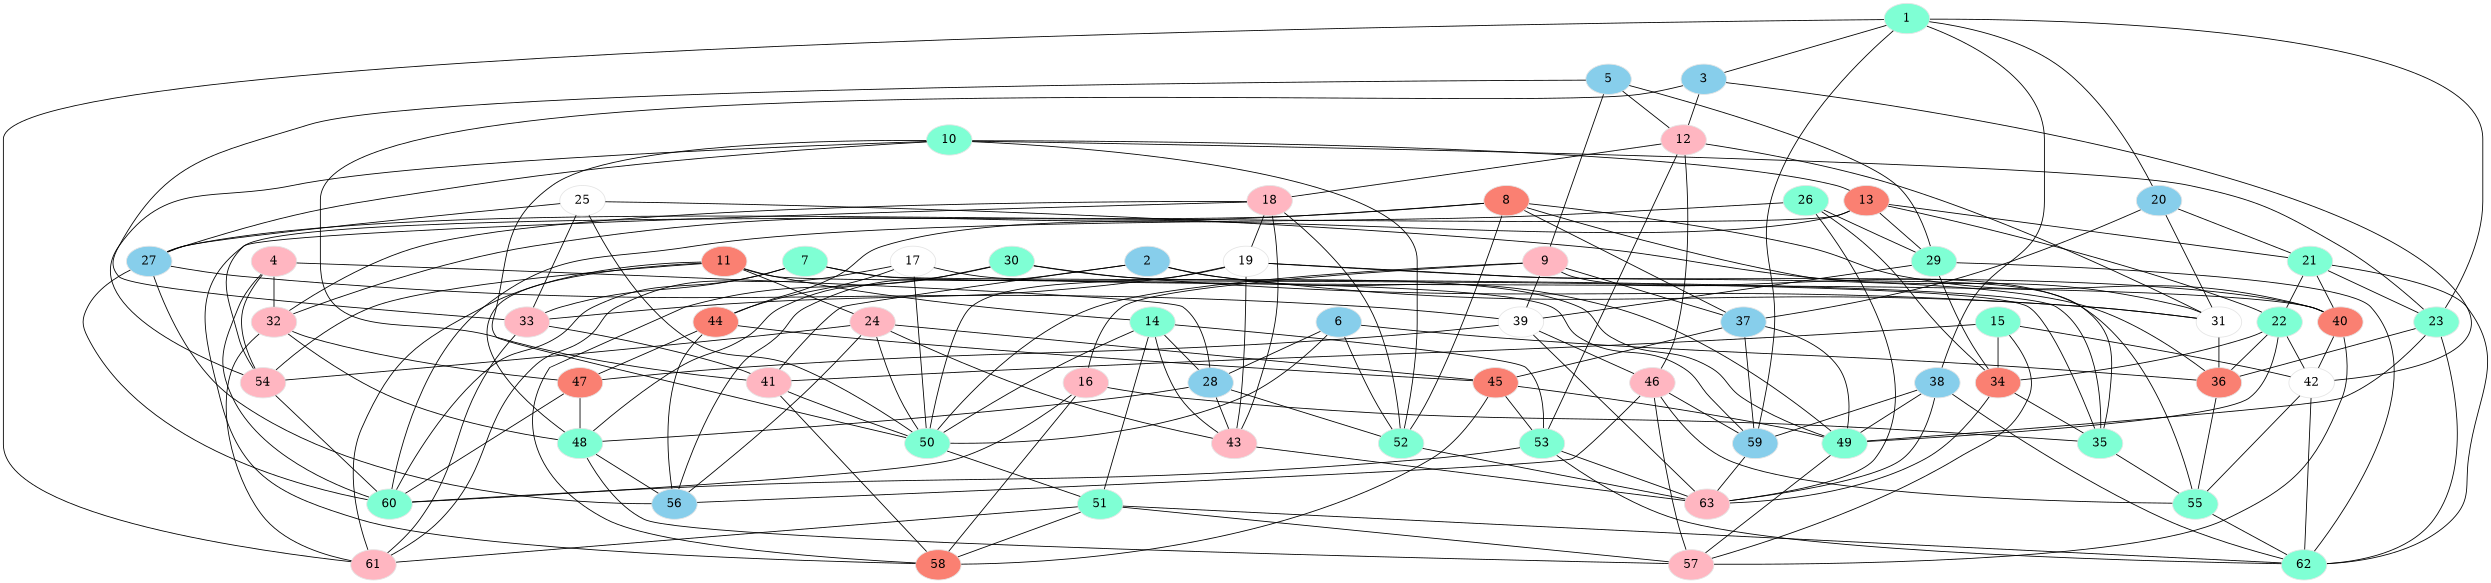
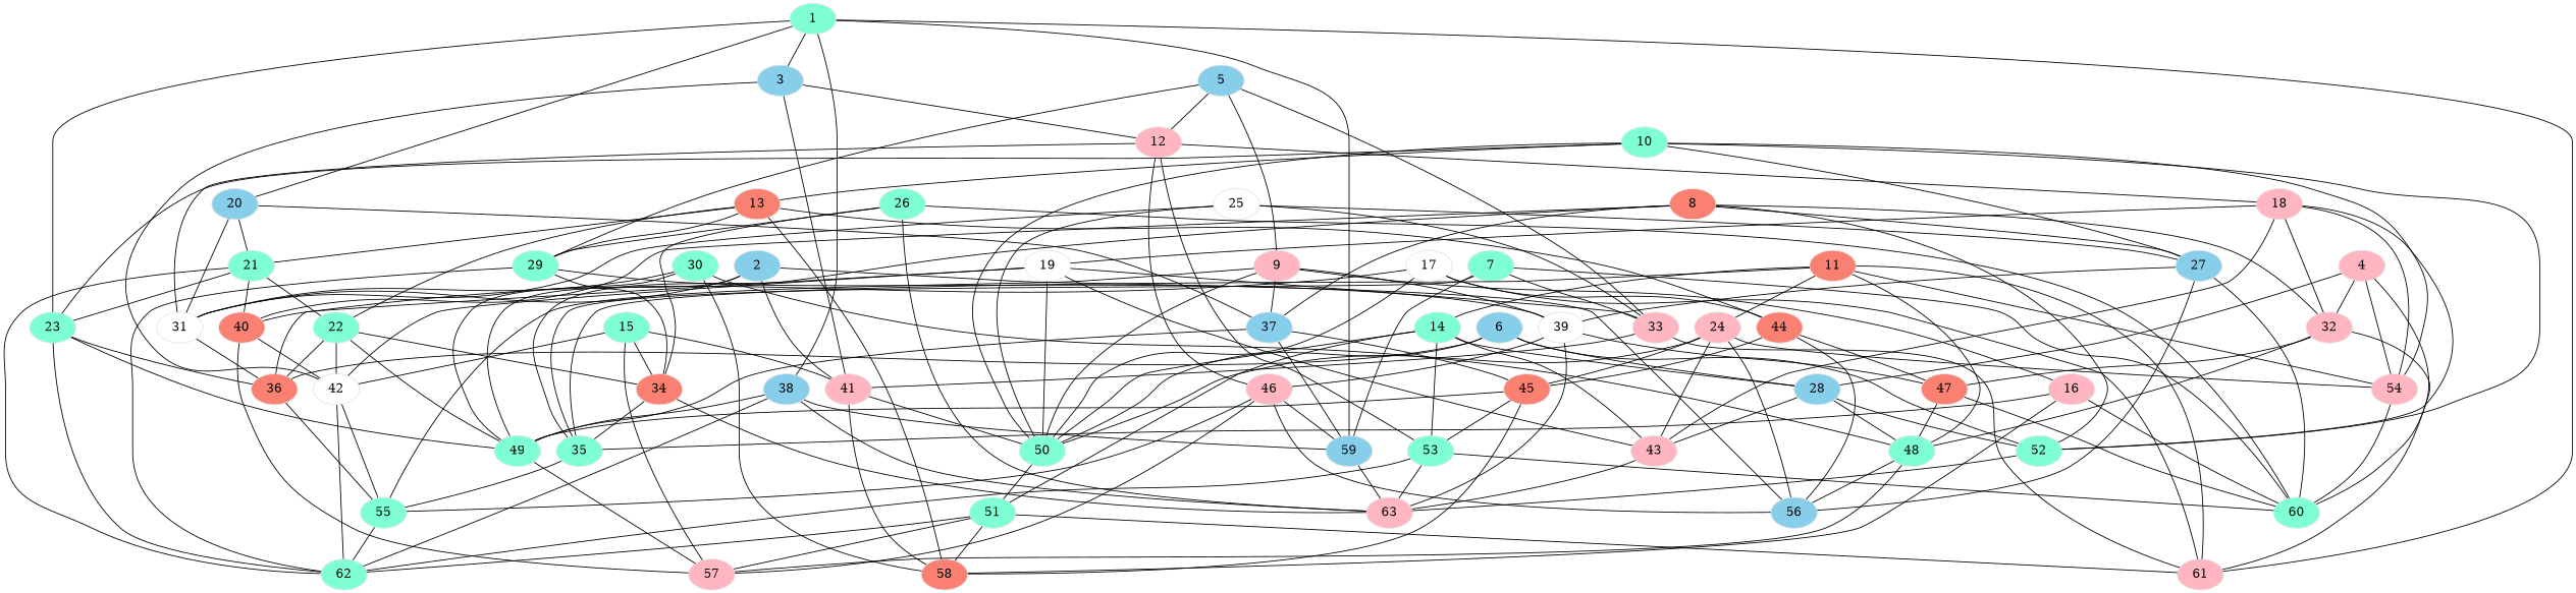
  graph {
    node [color=gray90 fillcolor=aquamarine style=filled]
    edge [weight=1.0]
    3 [fillcolor=skyblue]
    1
    20 [fillcolor=skyblue]
    23
    38 [fillcolor=skyblue]
    59 [fillcolor=skyblue]
    61 [fillcolor=lightpink]
    41 [fillcolor=lightpink]
    12 [fillcolor=lightpink]
    42 [fillcolor=white]
    31 [fillcolor=white]
    37 [fillcolor=skyblue]
    21
    49
    36 [fillcolor=salmon]
    62
    63 [fillcolor=lightpink]
    2 [fillcolor=skyblue]
    56 [fillcolor=skyblue]
    50
    58 [fillcolor=salmon]
    57 [fillcolor=lightpink]
    18 [fillcolor=lightpink]
    46 [fillcolor=lightpink]
    53
    55
    4 [fillcolor=lightpink]
    28 [fillcolor=skyblue]
    32 [fillcolor=lightpink]
    54 [fillcolor=lightpink]
    60
    52
    48
    43 [fillcolor=lightpink]
    47 [fillcolor=salmon]
    5 [fillcolor=skyblue]
    9 [fillcolor=lightpink]
    29
    33 [fillcolor=lightpink]
    16 [fillcolor=lightpink]
    39 [fillcolor=white]
    34 [fillcolor=salmon]
    6 [fillcolor=skyblue]
    51
    7
    35
    8 [fillcolor=salmon]
    27 [fillcolor=skyblue]
    40 [fillcolor=salmon]
    45 [fillcolor=salmon]
    10
    13 [fillcolor=salmon]
    22
    44 [fillcolor=salmon]
    11 [fillcolor=salmon]
    14
    24 [fillcolor=lightpink]
    19 [fillcolor=white]
    15
    17 [fillcolor=white]
    25 [fillcolor=white]
    26
    30
    3 -- 41
    3 -- 12
    3 -- 42
    1 -- 3
    1 -- 20
    1 -- 23
    1 -- 38
    1 -- 59
    1 -- 61
    20 -- 31
    20 -- 37
    20 -- 21
    23 -- 49
    23 -- 36
    23 -- 62
    38 -- 59
    38 -- 49 [weight=2.0]
    38 -- 62
    38 -- 63
    59 -- 63
    41 -- 50
    41 -- 58
    12 -- 31
    12 -- 18
    12 -- 46
    12 -- 53
    42 -- 62
    42 -- 55
    31 -- 36
    37 -- 59
    37 -- 49
    37 -- 45
    21 -- 23
    21 -- 62
    21 -- 40
    21 -- 22
    49 -- 57
    36 -- 55
    2 -- 41
    2 -- 31
    2 -- 49
    2 -- 56
    50 -- 51
    18 -- 32
    18 -- 54
    18 -- 52
    18 -- 43
    18 -- 19
    46 -- 59
    46 -- 56
    46 -- 57
    46 -- 55
    53 -- 62
    53 -- 63
    53 -- 60
    55 -- 62
    4 -- 28
    4 -- 32
    4 -- 54
    4 -- 60
    28 -- 52
    28 -- 48
    28 -- 43
    32 -- 61
    32 -- 48
    32 -- 47
    54 -- 60
    52 -- 63
    48 -- 56
    48 -- 57
    43 -- 63
    47 -- 60
    47 -- 48 [weight=2.0]
    5 -- 12
    5 -- 9
    5 -- 29
    5 -- 33
    9 -- 37
    9 -- 50
    9 -- 55
    9 -- 16
    9 -- 39
    29 -- 62
    29 -- 39
    29 -- 34
    33 -- 61
    33 -- 41
    16 -- 58
    16 -- 60
    16 -- 35
    39 -- 63
    39 -- 46
    39 -- 47
    34 -- 63
    34 -- 35
    6 -- 36
    6 -- 50
    6 -- 28
    6 -- 52
    51 -- 61
    51 -- 62
    51 -- 58
    51 -- 57
    7 -- 59
    7 -- 60
    7 -- 33
    7 -- 35
    35 -- 55
    8 -- 37
    8 -- 32
    8 -- 52
    8 -- 35
    8 -- 27
    8 -- 40
    27 -- 56
    27 -- 60
    27 -- 39
    40 -- 42
    40 -- 57
    45 -- 49
    45 -- 58
    45 -- 53
    10 -- 23
    10 -- 50
    10 -- 54
    10 -- 52
    10 -- 27
    10 -- 13
    13 -- 21
    13 -- 58
    13 -- 29
    13 -- 22
    13 -- 44
    22 -- 42
    22 -- 49
    22 -- 36
    22 -- 34
    44 -- 56
    44 -- 47
    44 -- 45
    11 -- 61
    11 -- 54
    11 -- 48
    11 -- 35
    11 -- 14
    11 -- 24
    14 -- 50
    14 -- 53
    14 -- 28
    14 -- 43
    14 -- 51
    24 -- 56
    24 -- 50
    24 -- 54
    24 -- 43
    24 -- 45
    19 -- 36
    19 -- 50
    19 -- 43
    19 -- 33
-   19 -- 40
+   19 -- 42
    15 -- 41
    15 -- 42
    15 -- 57
    15 -- 34
    17 -- 61
    17 -- 50
    17 -- 40
    17 -- 44
    25 -- 31
    25 -- 50
    25 -- 33
    25 -- 27
    26 -- 63
    26 -- 60
    26 -- 29
    26 -- 34
    30 -- 31
    30 -- 49
    30 -- 58
    30 -- 48
  }
